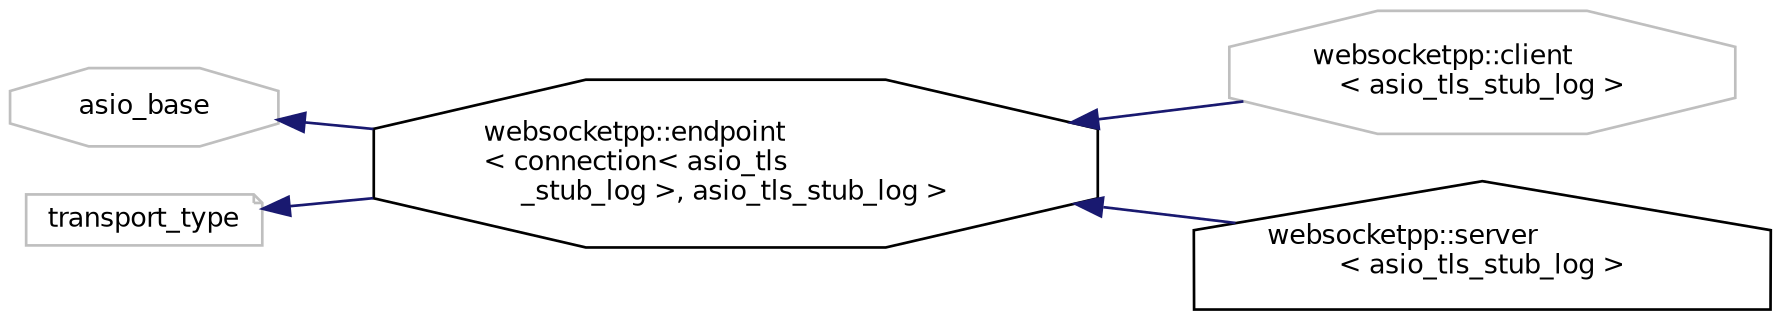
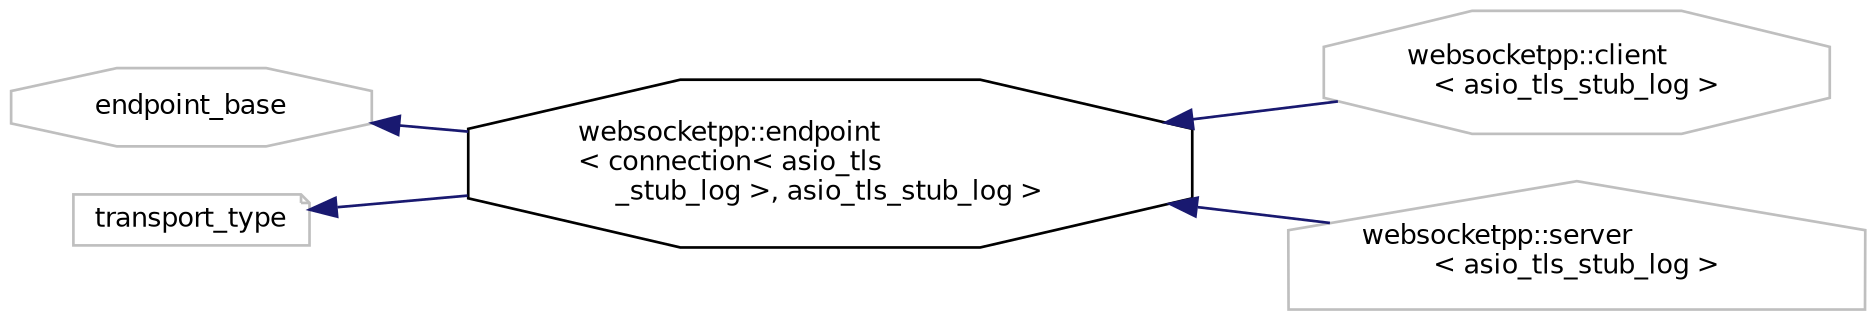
  digraph {
    rankdir=LR
    node [color=grey75 fillcolor=white fontname=Helvetica fontsize=10 shape=octagon style=filled]
    edge [color=midnightblue dir=back fontname=Helvetica fontsize=10 labelfontname=Helvetica labelfontsize=10 style=solid]
-   n1 [height=0.2 label=asio_base width=0.4]
+   n1 [height=0.2 label=endpoint_base width=0.4]
    n2 [color=black height=0.2 label="websocketpp::endpoint\l\< connection\< asio_tls\l_stub_log \>, asio_tls_stub_log \>" width=0.4]
    n3 [height=0.2 label="websocketpp::client\l\< asio_tls_stub_log \>" width=0.4]
-   n4 [color=black height=0.2 label="websocketpp::server\l\< asio_tls_stub_log \>" shape=house width=0.4]
+   n4 [height=0.2 label="websocketpp::server\l\< asio_tls_stub_log \>" shape=house width=0.4]
    n5 [height=0.2 label=transport_type shape=note width=0.4]
    n1 -> n2
    n2 -> n3
    n2 -> n4
    n5 -> n2
  }
